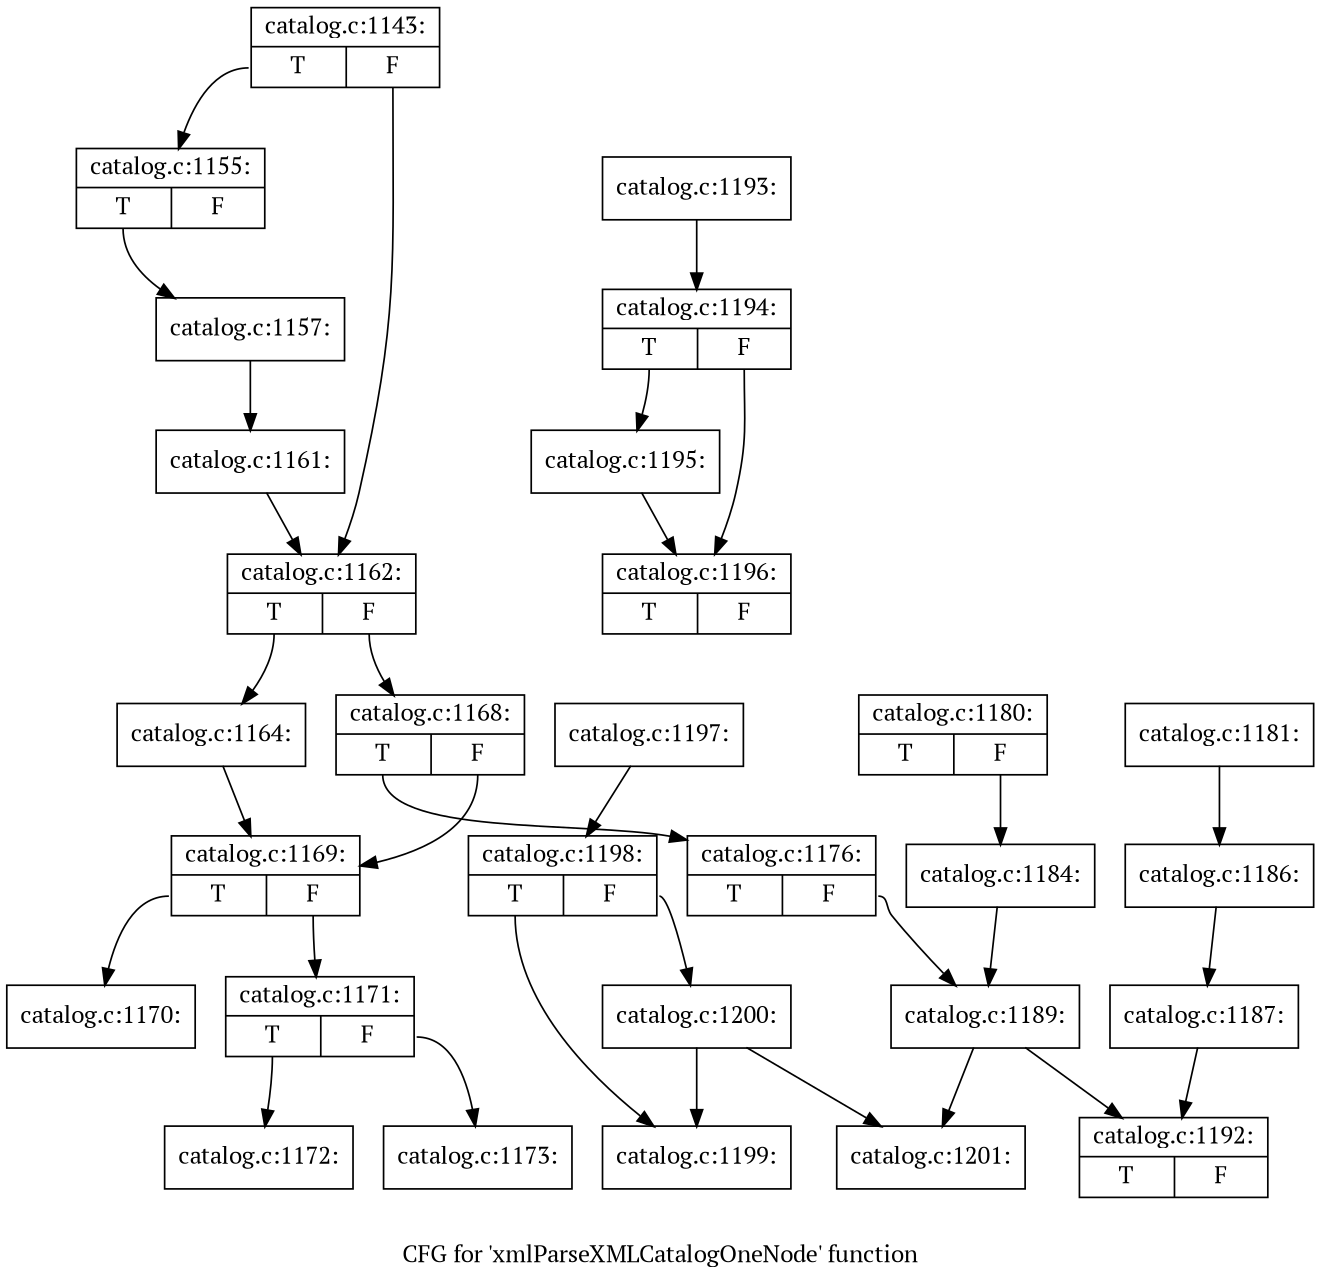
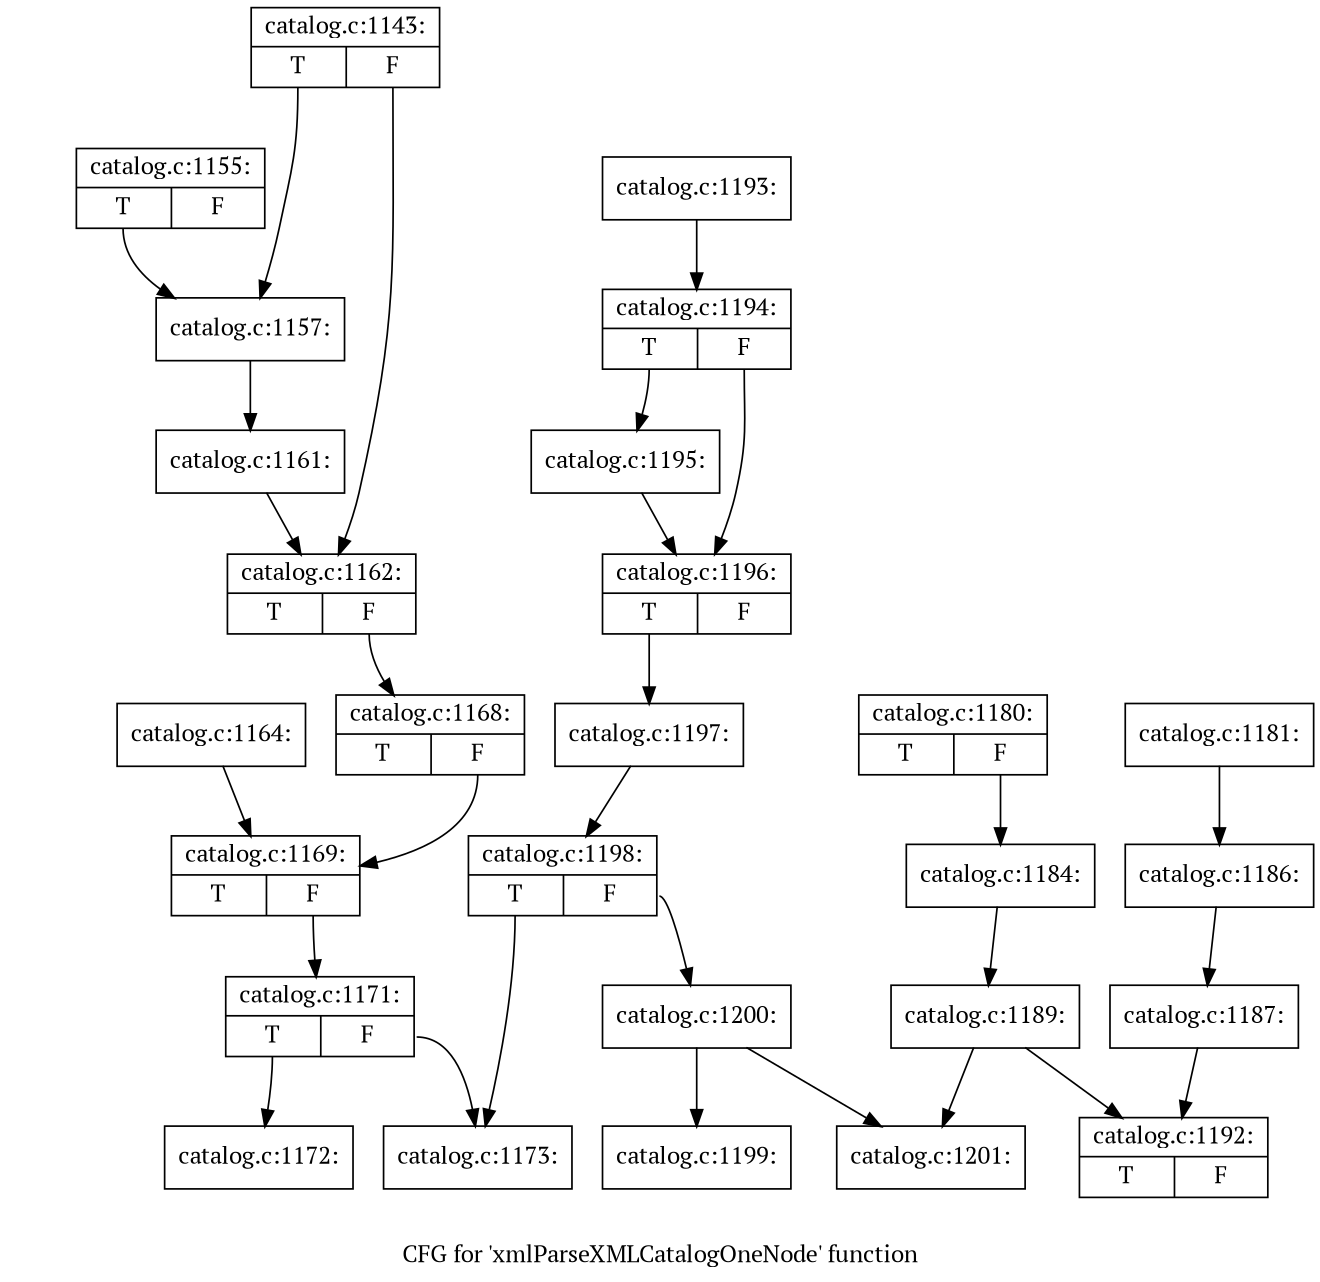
  digraph {
    fontname="PT Serif"
    label="CFG for 'xmlParseXMLCatalogOneNode' function"
    node [fontname="PT Serif" shape=record]
    edge [fontname="PT Serif"]
    n1 [label="{catalog.c:1143:|{<s0>T|<s1>F}}"]
    n2 [label="{catalog.c:1155:|{<s0>T|<s1>F}}"]
    n3 [label="{catalog.c:1162:|{<s0>T|<s1>F}}"]
    n4 [label="{catalog.c:1157:}"]
    n5 [label="{catalog.c:1164:}"]
    n6 [label="{catalog.c:1168:|{<s0>T|<s1>F}}"]
    n7 [label="{catalog.c:1161:}"]
    n8 [label="{catalog.c:1169:|{<s0>T|<s1>F}}"]
-   n9 [label="{catalog.c:1176:|{<s0>T|<s1>F}}"]
    n10 [label="{catalog.c:1189:}"]
-   n11 [label="{catalog.c:1170:}"]
    n12 [label="{catalog.c:1171:|{<s0>T|<s1>F}}"]
    n13 [label="{catalog.c:1201:}"]
    n14 [label="{catalog.c:1192:|{<s0>T|<s1>F}}"]
    n15 [label="{catalog.c:1172:}"]
    n16 [label="{catalog.c:1173:}"]
    n17 [label="{catalog.c:1180:|{<s0>T|<s1>F}}"]
    n18 [label="{catalog.c:1184:}"]
    n19 [label="{catalog.c:1187:}"]
    n20 [label="{catalog.c:1181:}"]
    n21 [label="{catalog.c:1186:}"]
    n22 [label="{catalog.c:1193:}"]
    n23 [label="{catalog.c:1194:|{<s0>T|<s1>F}}"]
    n24 [label="{catalog.c:1195:}"]
    n25 [label="{catalog.c:1196:|{<s0>T|<s1>F}}"]
    n26 [label="{catalog.c:1197:}"]
    n27 [label="{catalog.c:1198:|{<s0>T|<s1>F}}"]
    n28 [label="{catalog.c:1199:}"]
    n29 [label="{catalog.c:1200:}"]
-   n1 -> n2 [tailport=s0]
+   n1 -> n4 [tailport=s0]
    n1 -> n3 [tailport=s1]
    n2 -> n4 [tailport=s0]
-   n3 -> n5 [tailport=s0]
    n3 -> n6 [tailport=s1]
    n4 -> n7
    n5 -> n8
    n6 -> n8 [tailport=s1]
-   n6 -> n9 [tailport=s0]
    n7 -> n3
-   n8 -> n11 [tailport=s0]
    n8 -> n12 [tailport=s1]
-   n9 -> n10 [tailport=s1]
    n10 -> n13
    n10 -> n14
    n12 -> n15 [tailport=s0]
    n12 -> n16 [tailport=s1]
    n17 -> n18 [tailport=s1]
    n18 -> n10
    n19 -> n14
    n20 -> n21
    n21 -> n19
    n22 -> n23
    n23 -> n24 [tailport=s0]
    n23 -> n25 [tailport=s1]
    n24 -> n25
+   n25 -> n26 [tailport=s0]
    n26 -> n27
-   n27 -> n28 [tailport=s0]
+   n27 -> n16 [tailport=s0]
    n27 -> n29 [tailport=s1]
    n29 -> n13
    n29 -> n28
  }
